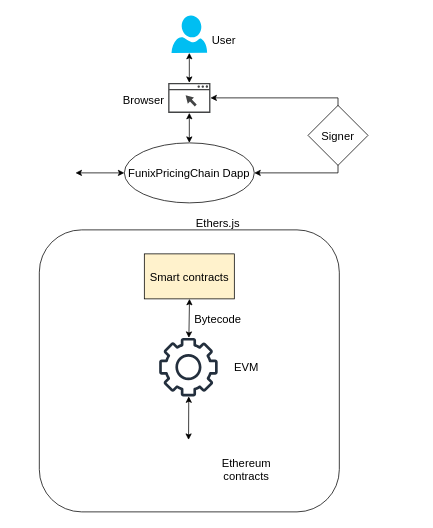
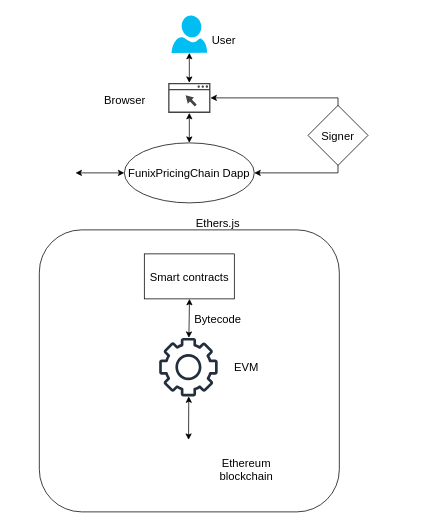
  <mxCell id="0" />
  <mxCell id="1" parent="0" />
  <mxCell id="2" value="&lt;font style=&quot;font-size: 15px;&quot;&gt;FunixPricingChain Dapp&lt;/font&gt;" style="ellipse;whiteSpace=wrap;html=1;" vertex="1" parent="1"><mxGeometry x="165.13" y="190" width="173.25" height="80" as="geometry" /></mxCell>
  <mxCell id="3" value="" style="verticalLabelPosition=bottom;html=1;verticalAlign=top;align=center;strokeColor=none;fillColor=#00BEF2;shape=mxgraph.azure.user;fontSize=15;" vertex="1" parent="1"><mxGeometry x="228" y="20" width="47.5" height="50" as="geometry" /></mxCell>
  <mxCell id="4" value="" style="sketch=0;pointerEvents=1;shadow=0;dashed=0;html=1;strokeColor=none;fillColor=#434445;aspect=fixed;labelPosition=center;verticalLabelPosition=bottom;verticalAlign=top;align=center;outlineConnect=0;shape=mxgraph.vvd.web_browser;fontSize=15;" vertex="1" parent="1"><mxGeometry x="223.58" y="110" width="56.34" height="40" as="geometry" /></mxCell>
  <mxCell id="5" value="" style="endArrow=classic;startArrow=classic;html=1;rounded=0;fontSize=15;entryX=0.5;entryY=1;entryDx=0;entryDy=0;entryPerimeter=0;" edge="1" parent="1" source="4" target="3"><mxGeometry width="50" height="50" relative="1" as="geometry"><mxPoint x="240" y="250" as="sourcePoint" /><mxPoint x="290" y="200" as="targetPoint" /></mxGeometry></mxCell>
  <mxCell id="6" value="" style="endArrow=classic;startArrow=classic;html=1;rounded=0;fontSize=15;" edge="1" parent="1" source="2" target="4"><mxGeometry width="50" height="50" relative="1" as="geometry"><mxPoint x="261.75" y="120" as="sourcePoint" /><mxPoint x="250" y="160" as="targetPoint" /></mxGeometry></mxCell>
  <mxCell id="7" value="" style="shape=image;verticalLabelPosition=bottom;labelBackgroundColor=default;verticalAlign=top;aspect=fixed;imageAspect=0;image=https://upload.wikimedia.org/wikipedia/commons/1/18/Ipfs-logo-1024-ice-text.png;" vertex="1" parent="1"><mxGeometry x="20" y="190" width="80" height="80" as="geometry" /></mxCell>
  <mxCell id="8" value="" style="endArrow=classic;startArrow=classic;html=1;rounded=0;fontSize=15;exitX=1;exitY=0.5;exitDx=0;exitDy=0;entryX=0;entryY=0.5;entryDx=0;entryDy=0;" edge="1" parent="1" source="7" target="2"><mxGeometry width="50" height="50" relative="1" as="geometry"><mxPoint x="240" y="250" as="sourcePoint" /><mxPoint x="290" y="200" as="targetPoint" /></mxGeometry></mxCell>
  <mxCell id="9" value="" style="endArrow=classic;startArrow=classic;html=1;rounded=0;fontSize=15;exitX=1;exitY=0.5;exitDx=0;exitDy=0;" edge="1" parent="1" source="2" target="4"><mxGeometry width="50" height="50" relative="1" as="geometry"><mxPoint x="240" y="250" as="sourcePoint" /><mxPoint x="290" y="200" as="targetPoint" /><Array as="points"><mxPoint x="450" y="230" /><mxPoint x="450" y="130" /><mxPoint x="370" y="130" /></Array></mxGeometry></mxCell>
  <mxCell id="10" value="Signer" style="rhombus;whiteSpace=wrap;html=1;fontSize=15;" vertex="1" parent="1"><mxGeometry x="410" y="140" width="80" height="80" as="geometry" /></mxCell>
  <mxCell id="11" value="" style="shape=image;verticalLabelPosition=bottom;labelBackgroundColor=default;verticalAlign=top;aspect=fixed;imageAspect=0;image=https://www.bitdegree.org/crypto/storage/media/images/metamask-wallet-review-logo-big.o.png;" vertex="1" parent="1"><mxGeometry x="450" y="194.21" width="105" height="71.59" as="geometry" /></mxCell>
  <mxCell id="12" value="Ethers.js" style="text;html=1;strokeColor=none;fillColor=none;align=center;verticalAlign=middle;whiteSpace=wrap;rounded=0;fontSize=15;" vertex="1" parent="1"><mxGeometry x="260" y="282" width="60" height="30" as="geometry" /></mxCell>
  <mxCell id="13" value="User" style="text;html=1;strokeColor=none;fillColor=none;align=center;verticalAlign=middle;whiteSpace=wrap;rounded=0;fontSize=15;" vertex="1" parent="1"><mxGeometry x="268" y="37" width="60" height="30" as="geometry" /></mxCell>
- <mxCell id="14" value="Browser" style="text;html=1;strokeColor=none;fillColor=none;align=center;verticalAlign=middle;whiteSpace=wrap;rounded=0;fontSize=15;" vertex="1" parent="1"><mxGeometry x="161" y="118" width="60" height="30" as="geometry" /></mxCell>
- <mxCell id="15" value="Smart contracts" style="rounded=0;whiteSpace=wrap;html=1;fontSize=15;fillColor=#fff2cc;" vertex="1" parent="1"><mxGeometry x="191.75" y="338" width="120" height="60" as="geometry" /></mxCell>
+ <mxCell id="14" value="Browser" style="text;html=1;strokeColor=none;fillColor=none;align=center;verticalAlign=middle;whiteSpace=wrap;rounded=0;fontSize=15;" vertex="1" parent="1"><mxGeometry x="136" y="118" width="60" height="30" as="geometry" /></mxCell>
+ <mxCell id="15" value="Smart contracts" style="rounded=0;whiteSpace=wrap;html=1;fontSize=15;" vertex="1" parent="1"><mxGeometry x="191.75" y="338" width="120" height="60" as="geometry" /></mxCell>
  <mxCell id="16" value="" style="rounded=1;whiteSpace=wrap;html=1;fontSize=15;gradientColor=none;fillColor=none;" vertex="1" parent="1"><mxGeometry x="51.76" y="306" width="400" height="376" as="geometry" /></mxCell>
  <mxCell id="17" value="" style="sketch=0;outlineConnect=0;fontColor=#232F3E;gradientColor=none;fillColor=#232F3D;strokeColor=none;dashed=0;verticalLabelPosition=bottom;verticalAlign=top;align=center;html=1;fontSize=12;fontStyle=0;aspect=fixed;pointerEvents=1;shape=mxgraph.aws4.gear;" vertex="1" parent="1"><mxGeometry x="211.57" y="450" width="78" height="78" as="geometry" /></mxCell>
  <mxCell id="18" value="EVM" style="text;html=1;strokeColor=none;fillColor=none;align=center;verticalAlign=middle;whiteSpace=wrap;rounded=0;fontSize=15;" vertex="1" parent="1"><mxGeometry x="298" y="474" width="60" height="30" as="geometry" /></mxCell>
  <mxCell id="19" value="" style="endArrow=classic;startArrow=classic;html=1;rounded=0;fontSize=15;" edge="1" parent="1" source="17"><mxGeometry width="50" height="50" relative="1" as="geometry"><mxPoint x="202" y="448" as="sourcePoint" /><mxPoint x="252" y="398" as="targetPoint" /></mxGeometry></mxCell>
  <mxCell id="20" value="Bytecode" style="text;html=1;strokeColor=none;fillColor=none;align=center;verticalAlign=middle;whiteSpace=wrap;rounded=0;fontSize=15;" vertex="1" parent="1"><mxGeometry x="260" y="410" width="60" height="30" as="geometry" /></mxCell>
  <mxCell id="21" value="" style="shape=image;verticalLabelPosition=bottom;labelBackgroundColor=default;verticalAlign=top;aspect=fixed;imageAspect=0;image=https://d33wubrfki0l68.cloudfront.net/f9bf7321ed7d9045fac8e374993c9420fe730b45/121d3/static/6b935ac0e6194247347855dc3d328e83/13c43/eth-diamond-black.png;" vertex="1" parent="1"><mxGeometry x="223.58" y="586" width="53.98" height="88" as="geometry" /></mxCell>
  <mxCell id="22" value="" style="endArrow=classic;startArrow=classic;html=1;rounded=0;fontSize=15;" edge="1" parent="1" source="21" target="17"><mxGeometry width="50" height="50" relative="1" as="geometry"><mxPoint x="210" y="564" as="sourcePoint" /><mxPoint x="260" y="514" as="targetPoint" /><Array as="points"><mxPoint x="251" y="530" /></Array></mxGeometry></mxCell>
- <mxCell id="23" value="Ethereum contracts" style="text;html=1;strokeColor=none;fillColor=none;align=center;verticalAlign=middle;whiteSpace=wrap;rounded=0;fontSize=15;" vertex="1" parent="1"><mxGeometry x="298" y="610" width="60" height="30" as="geometry" /></mxCell>
+ <mxCell id="23" value="Ethereum blockchain" style="text;html=1;strokeColor=none;fillColor=none;align=center;verticalAlign=middle;whiteSpace=wrap;rounded=0;fontSize=15;" vertex="1" parent="1"><mxGeometry x="298" y="610" width="60" height="30" as="geometry" /></mxCell>
